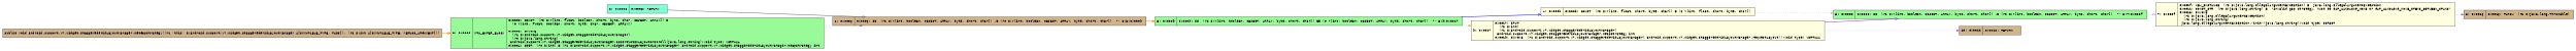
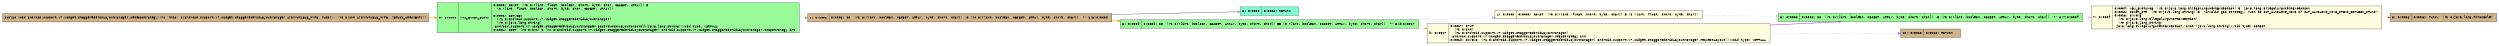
  digraph {
    fontname="DejaVu Sans Mono"
    rankdir=LR
    node [fillcolor=tan fontname="DejaVu Sans Mono" shape=record style=filled]
    edge [arrowhead=normal color=gray40 fontname="DejaVu Sans Mono" style=dotted]
-   n1 [fillcolor=palegreen label="{0\:\ 0x0000|MTH_ENTER_BLOCK\l|0x0000: CONST  (r0 I:?[int, float, boolean, short, byte, char, OBJECT, ARRAY]) = \l  (0 ?[int, float, boolean, short, byte, char, OBJECT, ARRAY])\l \l0x0001: INVOKE  \l  (r1 I:android.support.v7.widget.StaggeredGridLayoutManager)\l  (r0 I:java.lang.String)\l android.support.v7.widget.StaggeredGridLayoutManager.assertNotInLayoutOrScroll(java.lang.String):void type: VIRTUAL \l0x0004: IGET  (r0 I:int) = (r1 I:android.support.v7.widget.StaggeredGridLayoutManager) android.support.v7.widget.StaggeredGridLayoutManager.mGapStrategy int \l}"]
+   n1 [fillcolor=palegreen label="{0\:\ 0x0000|MTH_ENTER_BLOCK\l|0x0000: CONST  (r0 I:?[int, float, boolean, short, byte, char, OBJECT, ARRAY]) = \l  (0 ?[int, float, boolean, short, byte, char, OBJECT, ARRAY])\l \l0x0001: BETWEEN  \l  (r1 I:android.support.v7.widget.StaggeredGridLayoutManager)\l  (r0 I:java.lang.String)\l android.support.v7.widget.StaggeredGridLayoutManager.assertNotInLayoutOrScroll(java.lang.String):void type: VIRTUAL \l0x0004: IGET  (r0 I:int) = (r1 I:android.support.v7.widget.StaggeredGridLayoutManager) android.support.v7.widget.StaggeredGridLayoutManager.mGapStrategy int \l}"]
    n2 [label="{1\:\ 0x0006|0x0006: IF  (r2 I:?[int, boolean, OBJECT, ARRAY, byte, short, char]) != (r0 I:?[int, boolean, OBJECT, ARRAY, byte, short, char])  \-\> B:3:0x0009 \l}"]
    n3 [fillcolor=aquamarine label="{2\:\ 0x0008|0x0008: RETURN   \l}"]
    n4 [fillcolor=palegreen label="{3\:\ 0x0009|0x0009: IF  (r2 I:?[int, boolean, OBJECT, ARRAY, byte, short, char]) == (0 ?[int, boolean, OBJECT, ARRAY, byte, short, char])  \-\> B:9:0x0017 \l}"]
    n5 [fillcolor=lightyellow label="{4\:\ 0x000b|0x000b: CONST  (r0 I:?[int, float, short, byte, char]) = (2 ?[int, float, short, byte, char]) \l}"]
    n6 [fillcolor=lightyellow label="{9\:\ 0x0017|0x0017: IPUT  \l  (r2 I:int)\l  (r1 I:android.support.v7.widget.StaggeredGridLayoutManager)\l android.support.v7.widget.StaggeredGridLayoutManager.mGapStrategy int \l0x0019: INVOKE  (r1 I:android.support.v7.widget.StaggeredGridLayoutManager) android.support.v7.widget.StaggeredGridLayoutManager.requestLayout():void type: VIRTUAL \l}"]
    n7 [fillcolor=palegreen label="{5\:\ 0x000c|0x000c: IF  (r2 I:?[int, boolean, OBJECT, ARRAY, byte, short, char]) != (r0 I:?[int, boolean, OBJECT, ARRAY, byte, short, char])  \-\> B:7:0x000f \l}"]
    n8 [label="{10\:\ 0x001c|0x001c: RETURN   \l}"]
    n9 [fillcolor=lightyellow label="{7\:\ 0x000f|0x000f: NEW_INSTANCE  (r2 I:java.lang.IllegalArgumentException) =  java.lang.IllegalArgumentException \l0x0011: CONST_STR  (r0 I:java.lang.String) =  \"invalid gap strategy. Must be GAP_HANDLING_NONE or GAP_HANDLING_MOVE_ITEMS_BETWEEN_SPANS\" \l0x0013: INVOKE  \l  (r2 I:java.lang.IllegalArgumentException)\l  (r0 I:java.lang.String)\l java.lang.IllegalArgumentException.\<init\>(java.lang.String):void type: DIRECT \l}"]
    n10 [label="{8\:\ 0x0016|0x0016: THROW  (r2 I:java.lang.Throwable) \l}"]
    n11 [label="{public void android.support.v7.widget.StaggeredGridLayoutManager.setGapStrategy((r1 'this' I:android.support.v7.widget.StaggeredGridLayoutManager A[IMMUTABLE_TYPE, THIS]), (r2 I:int A[IMMUTABLE_TYPE, METHOD_ARGUMENT])) }"]
    n1 -> n2
-   n3 -> n2 [arrowhead=onormal style=bold]
+   n2 -> n3 [arrowhead=onormal style=bold]
    n2 -> n4 [color=darkorange style=bold]
-   n4 -> n5 [arrowhead=onormal color=blue style=bold]
+   n4 -> n5 [arrowhead=onormal color=blue]
    n4 -> n6 [color=darkorange]
    n5 -> n7 [arrowhead=onormal]
    n6 -> n7 [arrowhead=onormal color=purple style=bold]
    n6 -> n8 [color=purple]
    n7 -> n9 [arrowhead=onormal color=purple]
    n9 -> n10
    n11 -> n1 [color=darkorange style=bold]
  }
